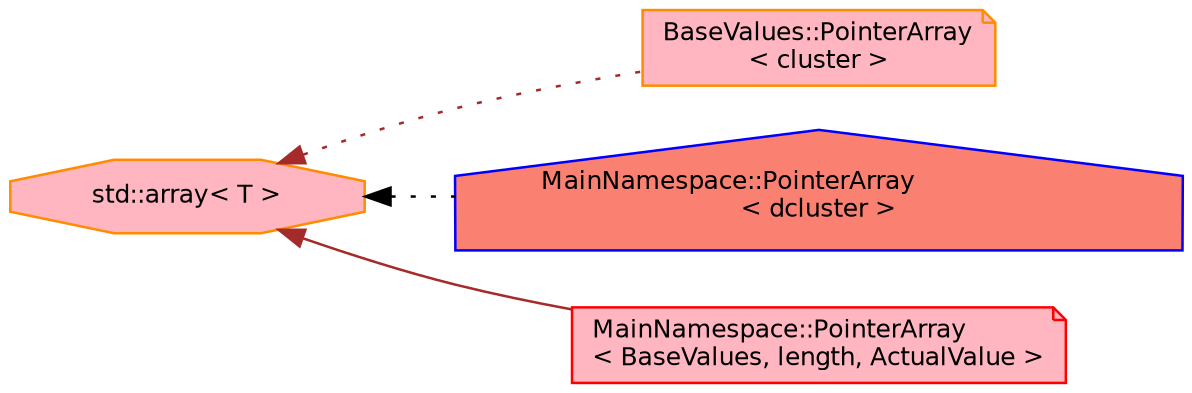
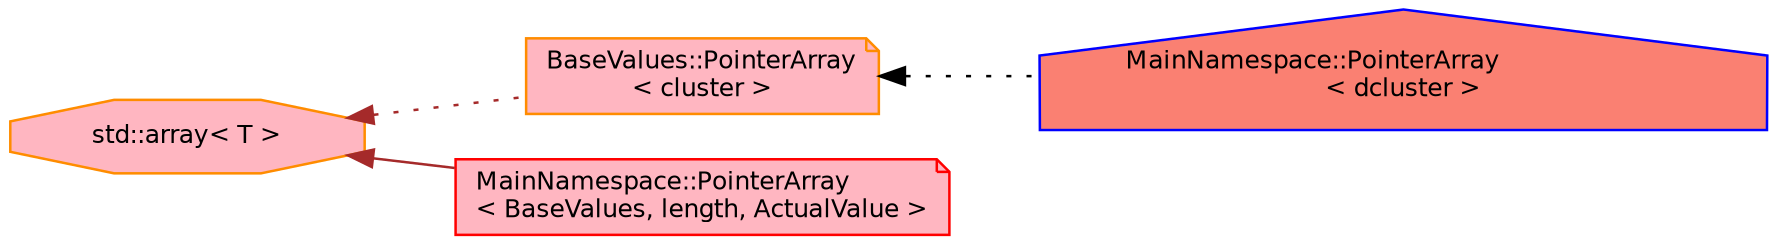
  digraph {
    rankdir=LR
    node [color=darkorange fillcolor=lightpink fontname=Helvetica fontsize=10 shape=note style=filled]
    edge [color=brown dir=back fontname=Helvetica fontsize=10 labelfontname=Helvetica labelfontsize=10 style=dotted]
    n1 [height=0.2 label="std::array\< T \>" shape=octagon width=0.4]
    n2 [height=0.2 label="BaseValues::PointerArray\l\< cluster \>" width=0.4]
    n3 [color=blue fillcolor=salmon height=0.2 label="MainNamespace::PointerArray\l\< dcluster \>" shape=house width=0.4]
    n4 [color=red height=0.2 label="MainNamespace::PointerArray\l\< BaseValues, length, ActualValue \>" width=0.4]
    n1 -> n2
-   n1 -> n3 [color=black]
+   n2 -> n3 [color=black]
    n1 -> n4 [style=solid]
  }
